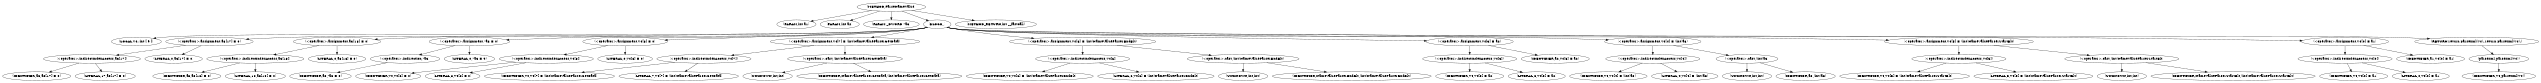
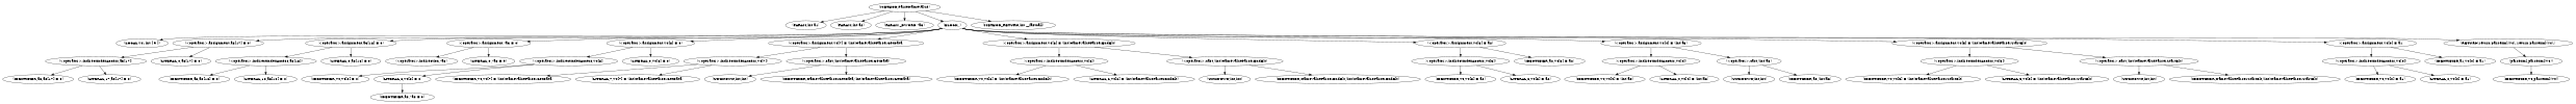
  digraph {
    n1 [label="(METHOD,ParseNameValue)"]
    n2 [label="(PARAM,int a1)"]
    n3 [label="(PARAM,int a2)"]
    n4 [label="(PARAM,_DWORD *a3)"]
    n5 [label="(BLOCK,,)"]
    n6 [label="(METHOD_RETURN,int __fastcall)"]
    n7 [label="(LOCAL,v4: int [ 9 ])"]
    n8 [label="(<operator>.assignment,a3[17] = 0)"]
    n9 [label="(<operator>.assignment,a3[18] = 0)"]
    n10 [label="(<operator>.assignment,*a3 = 0)"]
    n11 [label="(<operator>.assignment,v4[8] = 0)"]
    n12 [label="(<operator>.assignment,v4[7] = (int)NameValueParserGetData)"]
    n13 [label="(<operator>.assignment,v4[6] = (int)NameValueParserEndElt)"]
    n14 [label="(<operator>.assignment,v4[3] = a2)"]
    n15 [label="(<operator>.assignment,v4[4] = (int)a3)"]
    n16 [label="(<operator>.assignment,v4[5] = (int)NameValueParserStartElt)"]
    n17 [label="(<operator>.assignment,v4[0] = a1)"]
    n18 [label="(RETURN,return parsexml(v4);,return parsexml(v4);)"]
    n19 [label="(<operator>.indirectIndexAccess,a3[17])"]
    n20 [label="(LITERAL,0,a3[17] = 0)"]
    n21 [label="(<operator>.indirectIndexAccess,a3[18])"]
    n22 [label="(LITERAL,0,a3[18] = 0)"]
    n23 [label="(<operator>.indirection,*a3)"]
    n24 [label="(LITERAL,0,*a3 = 9)"]
    n25 [label="(<operator>.indirectIndexAccess,v4[8])"]
    n26 [label="(LITERAL,0,v4[8] = 0)"]
    n27 [label="(<operator>.indirectIndexAccess,v4[7])"]
    n28 [label="(<operator>.cast,(int)NameValueParserGetData)"]
    n29 [label="(<operator>.indirectIndexAccess,v4[6])"]
    n30 [label="(<operator>.cast,(int)NameValueParserEndElt)"]
    n31 [label="(<operator>.indirectIndexAccess,v4[3])"]
    n32 [label="(IDENTIFIER,a2,v4[3] = a2)"]
    n33 [label="(<operator>.indirectIndexAccess,v4[4])"]
    n34 [label="(<operator>.cast,(int)a3)"]
    n35 [label="(<operator>.indirectIndexAccess,v4[5])"]
    n36 [label="(<operator>.cast,(int)NameValueParserStartElt)"]
    n37 [label="(<operator>.indirectIndexAccess,v4[0])"]
    n38 [label="(IDENTIFIER,a1,v4[0] = a1)"]
    n39 [label="(parsexml,parsexml(v4))"]
    n40 [label="(IDENTIFIER,a3,a3[17] = 0)"]
    n41 [label="(LITERAL,17,a3[17] = 0)"]
    n42 [label="(IDENTIFIER,a3,a3[18] = 0)"]
    n43 [label="(LITERAL,18,a3[18] = 0)"]
    n44 [label="(IDENTIFIER,a3,*a3 = 0)"]
    n45 [label="(IDENTIFIER,v4,v4[8] = 0)"]
    n46 [label="(LITERAL,8,v4[8] = 0)"]
    n47 [label="(IDENTIFIER,v4,v4[7] = (int)NameValueParserGetData)"]
    n48 [label="(LITERAL,7,v4[7] = (int)NameValueParserGetData)"]
    n49 [label="(UNKNOWN,int,int)"]
    n50 [label="(IDENTIFIER,NameValueParserGetData,(int)NameValueParserGetData)"]
    n51 [label="(IDENTIFIER,v4,v4[6] = (int)NameValueParserEndElt)"]
    n52 [label="(LITERAL,6,v4[6] = (int)NameValueParserEndElt)"]
    n53 [label="(UNKNOWN,int,int)"]
    n54 [label="(IDENTIFIER,NameValueParserEndElt,(int)NameValueParserEndElt)"]
    n55 [label="(IDENTIFIER,v4,v4[3] = a2)"]
    n56 [label="(LITERAL,3,v4[3] = a2)"]
    n57 [label="(IDENTIFIER,v4,v4[4] = (int)a3)"]
    n58 [label="(LITERAL,4,v4[4] = (int)a3)"]
    n59 [label="(UNKNOWN,int,int)"]
    n60 [label="(IDENTIFIER,a3,(int)a3)"]
    n61 [label="(IDENTIFIER,v4,v4[5] = (int)NameValueParserStartElt)"]
    n62 [label="(LITERAL,5,v4[5] = (int)NameValueParserStartElt)"]
    n63 [label="(UNKNOWN,int,int)"]
    n64 [label="(IDENTIFIER,NameValueParserStartElt,(int)NameValueParserStartElt)"]
    n65 [label="(IDENTIFIER,v4,v4[0] = a1)"]
    n66 [label="(LITERAL,0,v4[0] = a1)"]
    n67 [label="(IDENTIFIER,v4,parsexml(v4))"]
    n1 -> n2
    n1 -> n3
    n1 -> n4
    n1 -> n5
    n1 -> n6
    n5 -> n7
    n5 -> n8
    n5 -> n9
    n5 -> n10
    n5 -> n11
    n5 -> n12
    n5 -> n13
    n5 -> n14
    n5 -> n15
    n5 -> n16
    n5 -> n17
    n5 -> n18
    n8 -> n19
    n8 -> n20
    n9 -> n21
    n9 -> n22
    n10 -> n23
    n10 -> n24
    n11 -> n25
    n11 -> n26
    n12 -> n27
    n12 -> n28
    n13 -> n29
    n13 -> n30
    n14 -> n31
    n14 -> n32
    n15 -> n33
    n15 -> n34
    n16 -> n35
    n16 -> n36
    n17 -> n37
    n17 -> n38
    n18 -> n39
    n19 -> n40
    n19 -> n41
    n21 -> n42
    n21 -> n43
-   n23 -> n44
+   n46 -> n44
    n25 -> n45
    n25 -> n46
    n27 -> n47
    n27 -> n48
    n28 -> n49
    n28 -> n50
    n29 -> n51
    n29 -> n52
    n30 -> n53
    n30 -> n54
    n31 -> n55
    n31 -> n56
    n33 -> n57
    n33 -> n58
    n34 -> n59
    n34 -> n60
    n35 -> n61
    n35 -> n62
    n36 -> n63
    n36 -> n64
    n37 -> n65
    n37 -> n66
    n39 -> n67
  }
